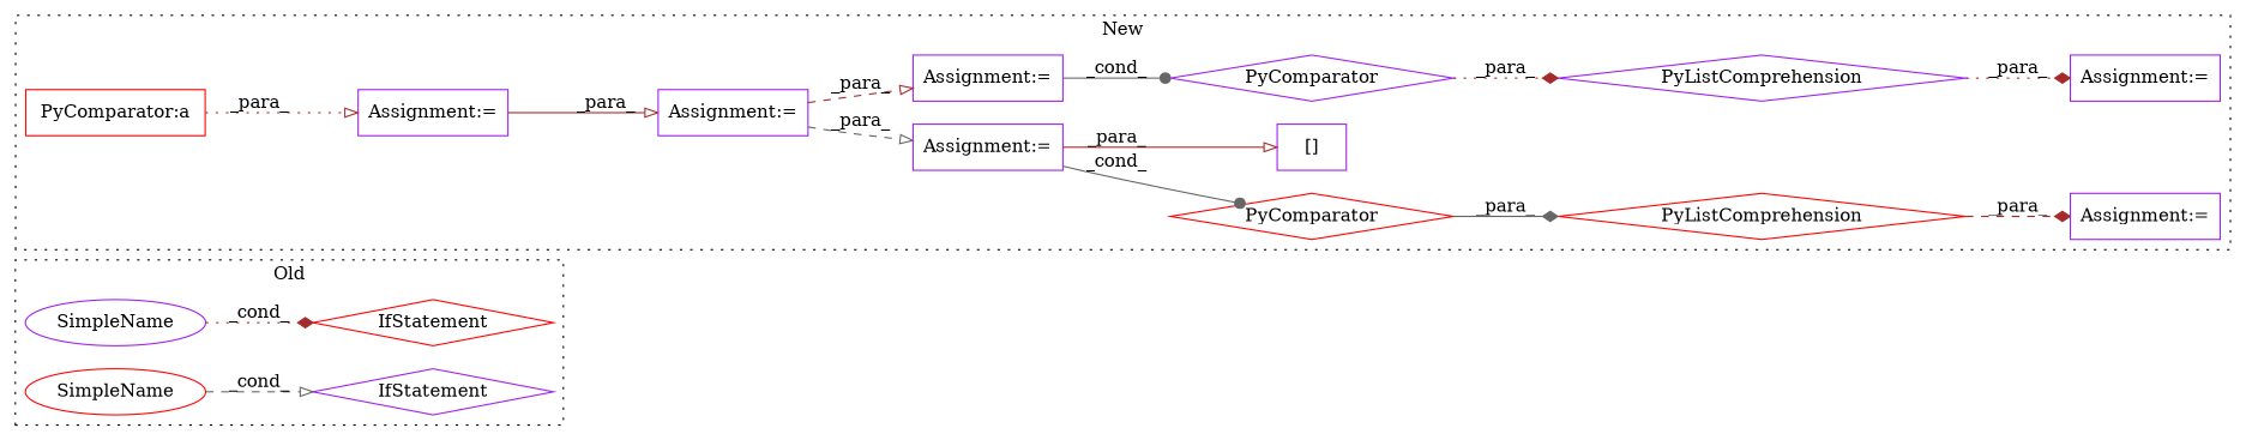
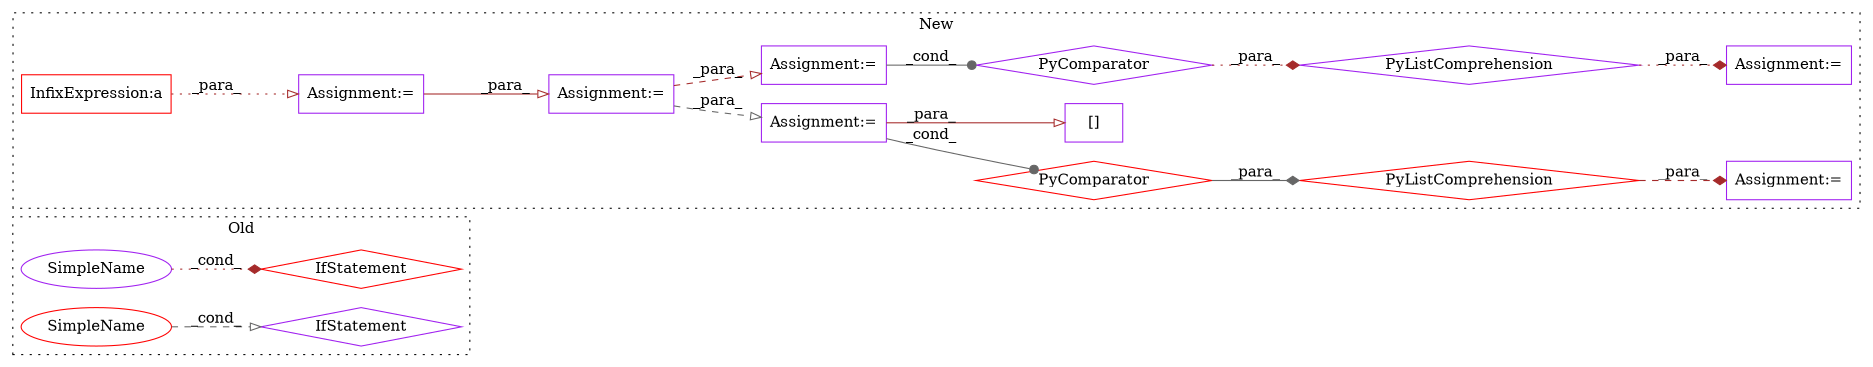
  digraph {
    rankdir=LR
    node [a=7 l=39 s=2268 shape=box color=purple]
    edge [color=brown style=solid arrowhead=onormal]
    n1 [a=25 l=38 label=IfStatement s=1880 shape=diamond color=red]
    n2 [a=25 l=38 label=IfStatement s=2217 shape=diamond]
    n3 [a=42 l=5 label=SimpleName s=1913 shape=ellipse]
    n4 [a=42 l=5 label=SimpleName s=2250 shape=ellipse color=red]
    n5 [a=113 label=PyComparator shape=diamond color=red]
    n6 [l=1 label="Assignment:=" s=1967]
    n7 [a=109 l=122 label=PyListComprehension s=2193 shape=diamond color=red]
    n8 [l=14 label="Assignment:=" s=2179]
    n9 [label="Assignment:="]
    n10 [l=1 label="Assignment:=" s=2018]
    n11 [label="Assignment:=" s=2421]
    n12 [l=14 label="Assignment:=" s=2333]
    n13 [a=109 l=121 label=PyListComprehension s=2347 shape=diamond]
    n14 [a=113 label=PyComparator s=2421 shape=diamond]
-   n15 [a=27 l=10 label="PyComparator:a" s=1752 color=red]
+   n15 [a=27 l=10 label="InfixExpression:a" s=1752 color=red]
    n16 [a=2 l="6,1" label="[]" s="2193,2203"]
    subgraph cluster_1 {
      label=Old
      style=dotted
      n1
      n2
      n3
      n4
    }
    subgraph cluster_2 {
      label=New
      style=dotted
      n5
      n6
      n7
      n8
      n9
      n10
      n11
      n12
      n13
      n14
      n15
      n16
    }
    n3 -> n1 [label=_cond_ style=dotted arrowhead=diamond]
    n4 -> n2 [label=_cond_ color=gray40 style=dashed]
    n5 -> n7 [label=_para_ color=gray40 arrowhead=diamond]
    n6 -> n10 [label=_para_]
    n7 -> n8 [label=_para_ style=dashed arrowhead=diamond]
    n9 -> n5 [label=_cond_ color=gray40 arrowhead=dot]
    n9 -> n16 [label=_para_]
    n10 -> n9 [label=_para_ color=gray40 style=dashed]
    n10 -> n11 [label=_para_ style=dashed]
    n11 -> n14 [label=_cond_ color=gray40 arrowhead=dot]
    n13 -> n12 [label=_para_ style=dotted arrowhead=diamond]
    n14 -> n13 [label=_para_ style=dotted arrowhead=diamond]
    n15 -> n6 [label=_para_ style=dotted]
  }
